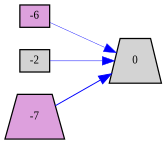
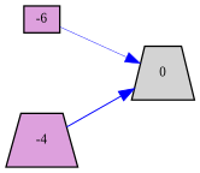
  digraph {
    fontname="Liberation Serif"
    rankdir=LR
    node [fillcolor=plum fontname="Liberation Serif" fontsize=9 shape=box style=filled]
    edge [color=blue fontname="Liberation Serif" style=solid]
    n1 [height=0.2 label=-6 width=0.2]
    0 [fillcolor=lightgrey height=0.2 shape=trapezium width=0.2]
-   -2 [fillcolor=lightgrey height=0.2 width=0.2]
-   -4 [height=0.2 shape=trapezium width=0.2 label=-7]
+   -4 [height=0.2 shape=trapezium width=0.2]
    n1 -> 0 [penwidth=0.32317329492943114 style=bold]
-   -2 -> 0 [penwidth=0.3487570941191516]
    -4 -> 0 [penwidth=0.7596205146107697]
  }
